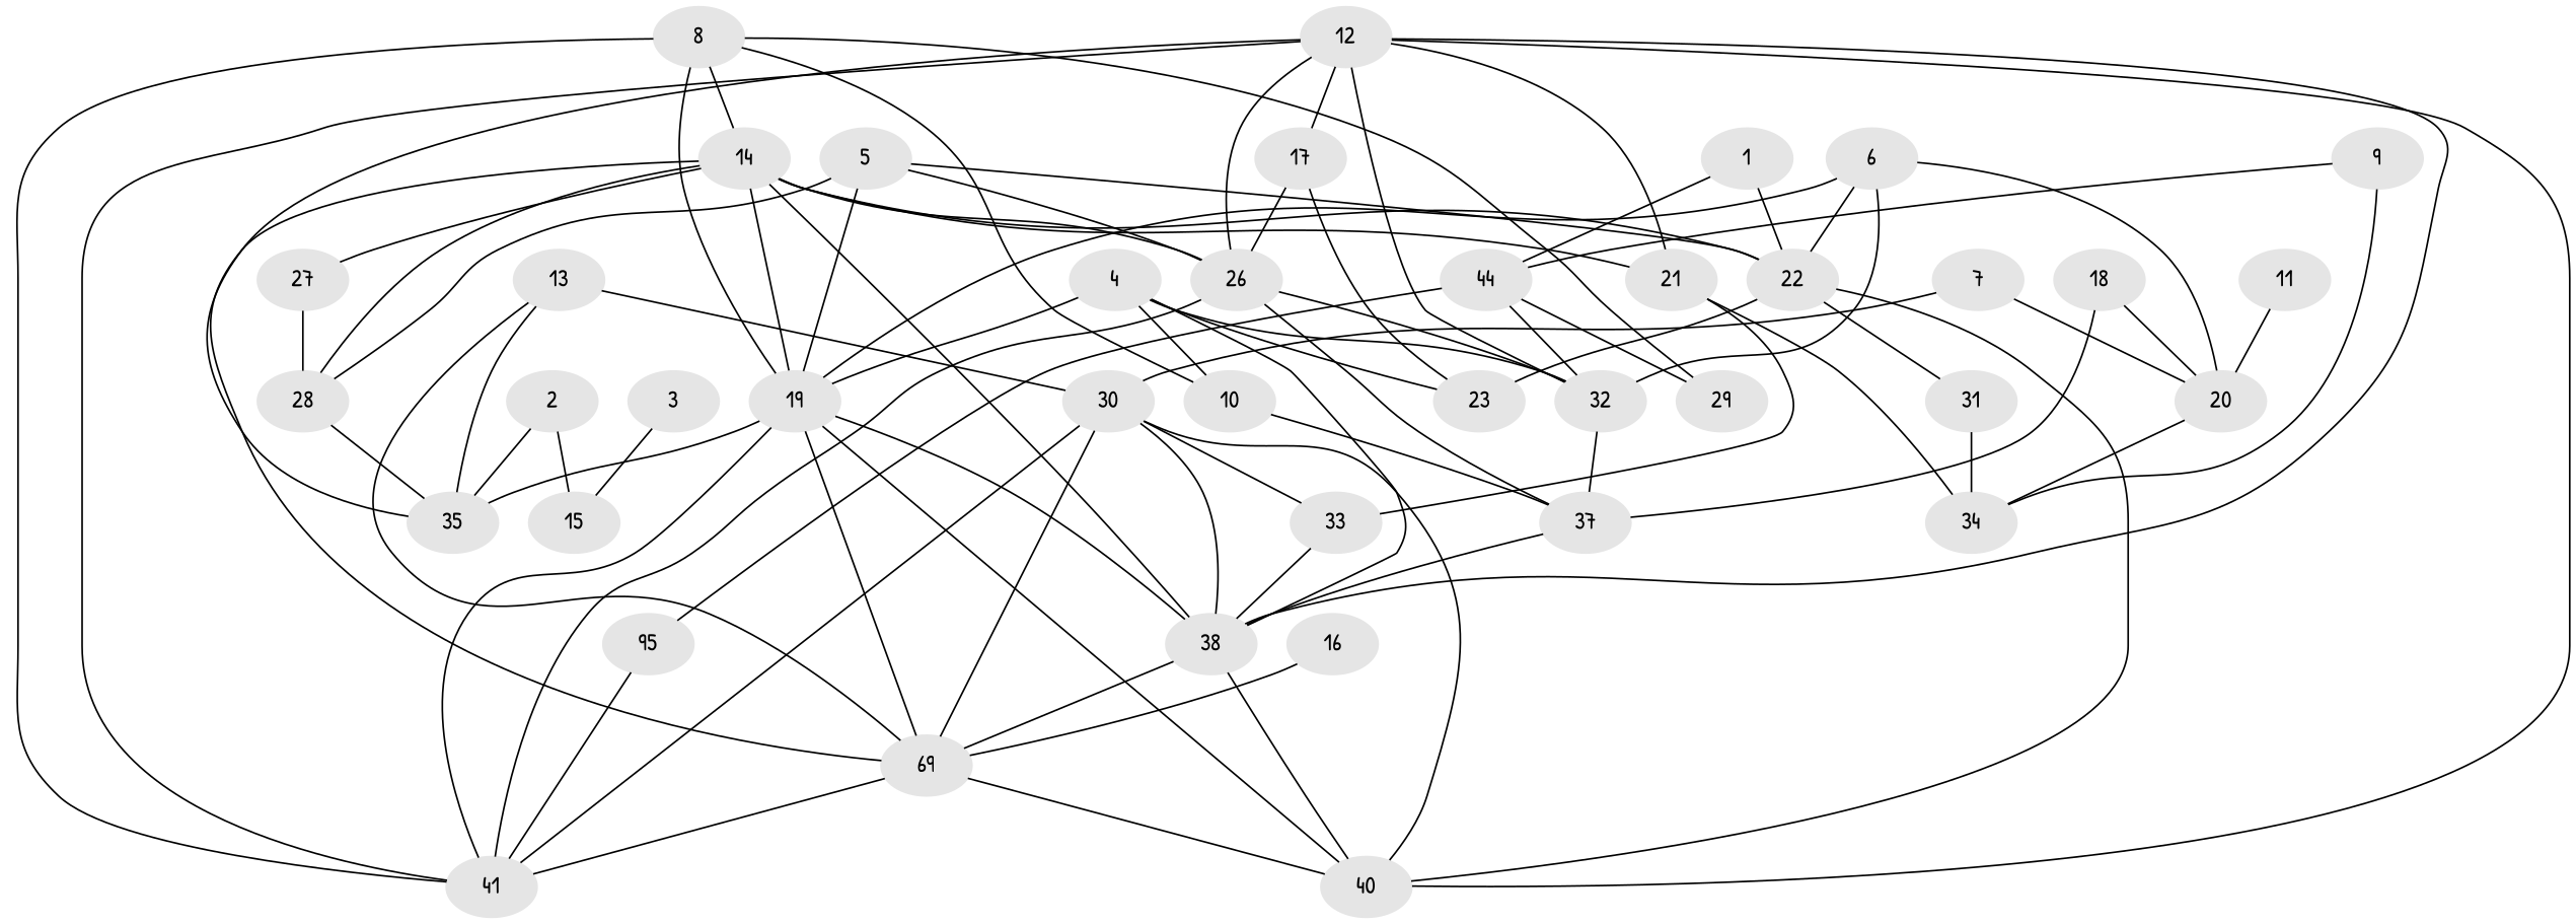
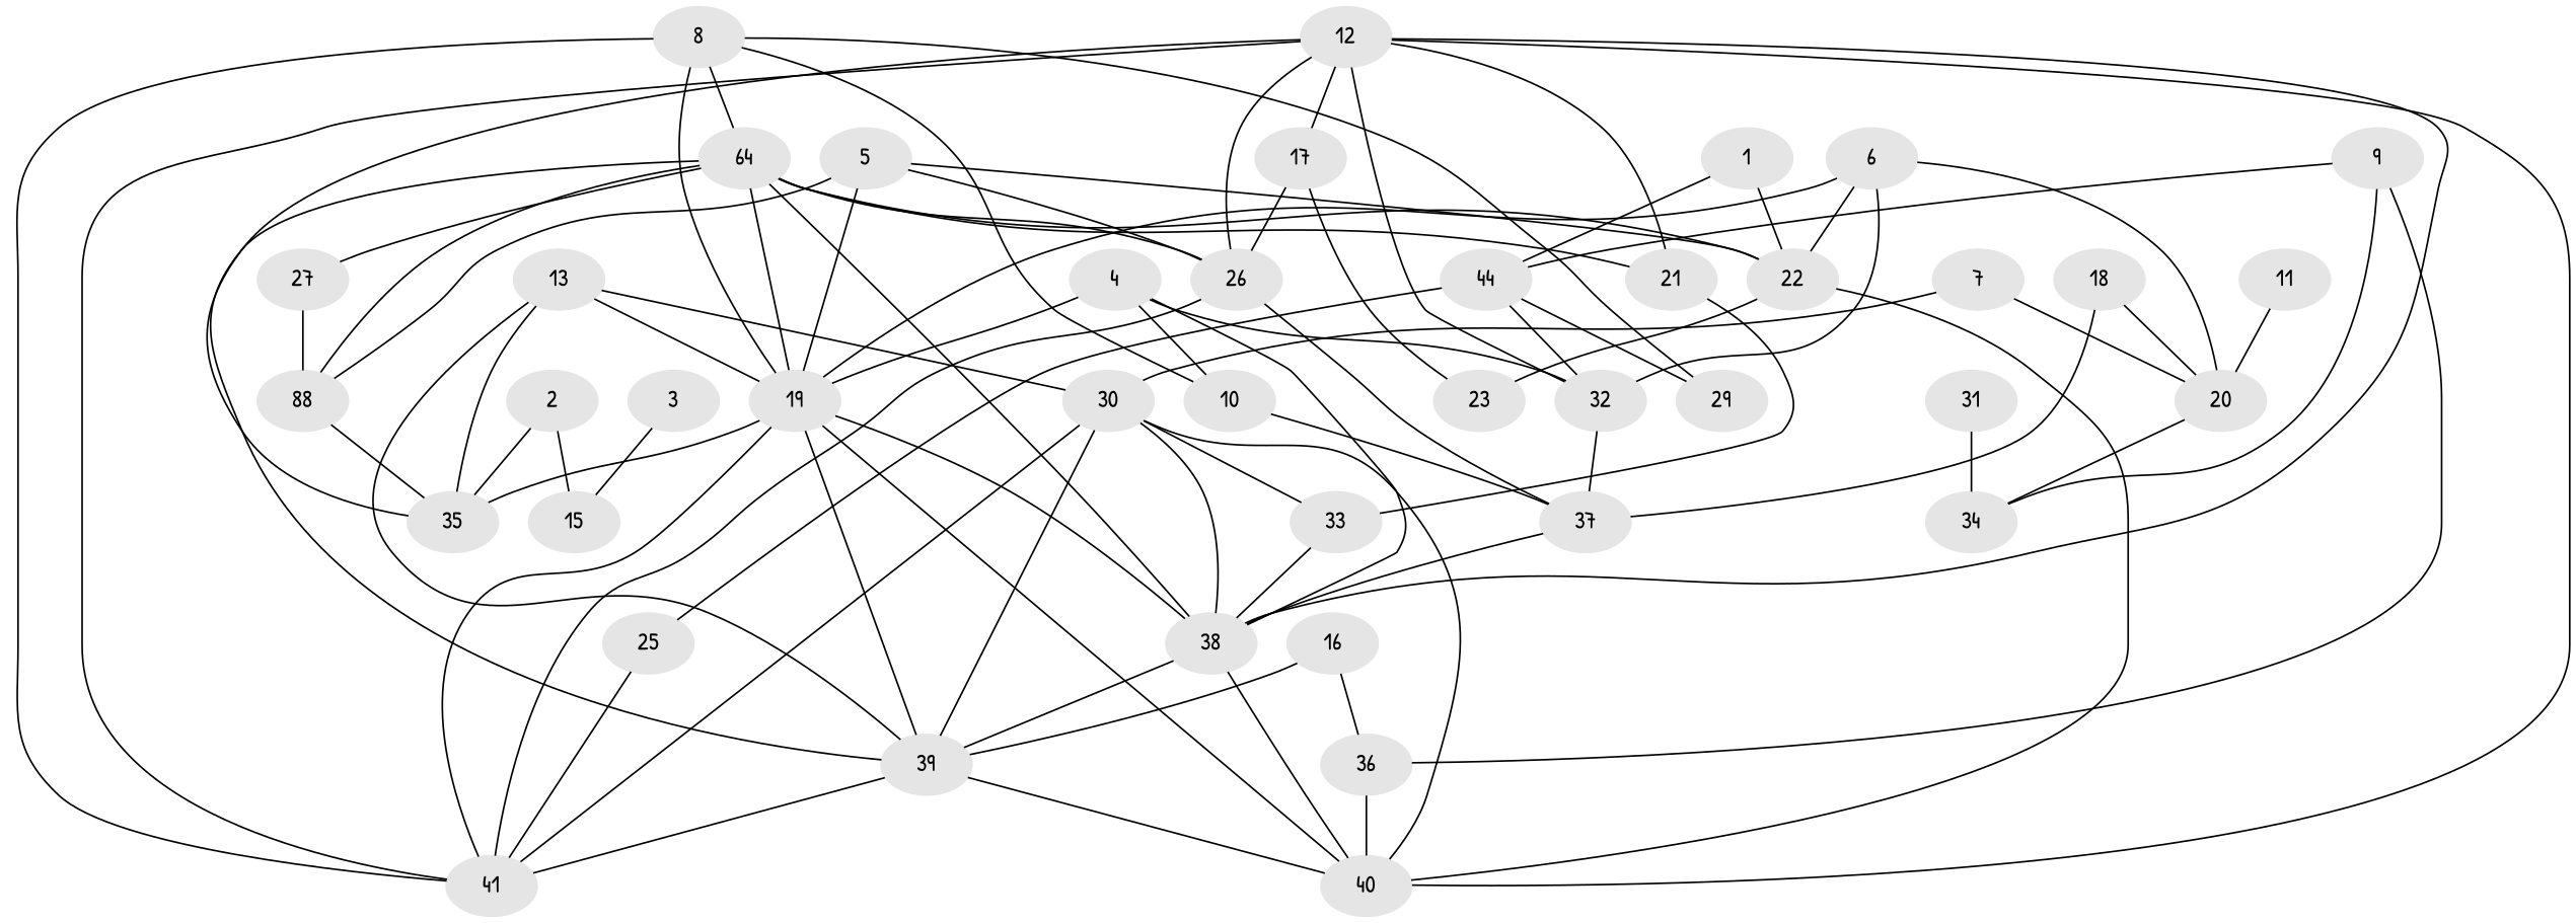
  graph {
    fontname="Patrick Hand"
    node [color=gray90 fontname="Patrick Hand" style=filled]
    edge [fontname="Patrick Hand" weight=1.0]
    1
    22
    n3 [label=44]
    23
    40
    31
    32
    29
-   25 [label=95]
+   25
    2
    15
    35
    3
    4
    10
    19
    38
    37
    41
-   39 [label=69]
+   39
    5
    26
-   28
+   28 [label=88]
    6
    20
    34
    7
    30
    33
    8
-   14
+   14 [label=64]
    21
    27
    9
+   36
    11
    12
    17
    13
    16
    18
    1 -- 22
    1 -- n3
    22 -- 23 [weight=2.0]
    22 -- 40
-   22 -- 31
    n3 -- 32
    n3 -- 29
    n3 -- 25
    31 -- 34
    32 -- 37
    25 -- 41
    2 -- 15
    2 -- 35
    3 -- 15
-   4 -- 23
    4 -- 32
    4 -- 10
    4 -- 19 [weight=2.0]
    4 -- 38
    10 -- 37
    19 -- 40
    19 -- 35
    19 -- 38 [weight=3.0]
    19 -- 41
    19 -- 39 [weight=2.0]
    38 -- 40
    38 -- 39
    37 -- 38
    39 -- 40
    39 -- 41
    5 -- 22
    5 -- 19
    5 -- 26
    5 -- 28
-   26 -- 32
    26 -- 37
    26 -- 41
    28 -- 35
    6 -- 22
    6 -- 32
    6 -- 19
    6 -- 20
    20 -- 34
    7 -- 20
    7 -- 30
    30 -- 40
    30 -- 38
    30 -- 41
    30 -- 39
    30 -- 33
    33 -- 38
    8 -- 29
    8 -- 10
    8 -- 19 [weight=2.0]
    8 -- 41
    8 -- 14
    14 -- 22
    14 -- 19
    14 -- 38
    14 -- 39
    14 -- 26
    14 -- 28 [weight=2.0]
    14 -- 21
    14 -- 27
-   21 -- 34
    21 -- 33
    27 -- 28 [weight=2.0]
    9 -- n3
    9 -- 34
+   9 -- 36
+   36 -- 40 [weight=2.0]
    11 -- 20
    12 -- 40
    12 -- 32
    12 -- 35
    12 -- 38
    12 -- 41
    12 -- 26
    12 -- 21
    12 -- 17
    17 -- 23
    17 -- 26
    13 -- 35
+   13 -- 19
    13 -- 39
    13 -- 30
    16 -- 39 [weight=2.0]
+   16 -- 36
    18 -- 37
    18 -- 20
  }
